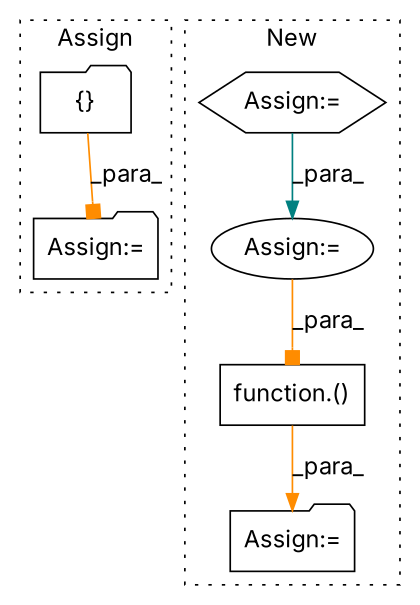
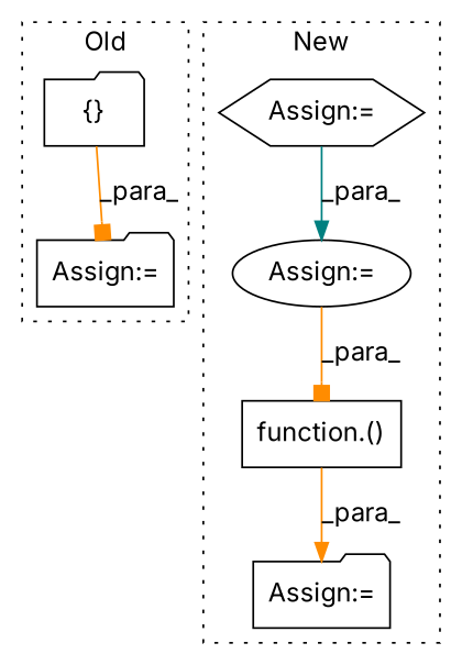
  digraph {
    fontname=Inter
    node [a=68 l=3 shape=folder fontname=Inter]
    edge [color=darkorange arrowhead=box fontname=Inter]
    n1 [a=59 l="14,0" label="{}" s="8142,8428"]
    n2 [label="Assign:=" s=8727]
    n3 [a=75 l="32,1" label="function.()" s="7670,7707" shape=box]
    n4 [label="Assign:=" s=7667]
    n5 [label="Assign:=" s=7628 shape=ellipse]
    n6 [label="Assign:=" s=7590 shape=hexagon]
    subgraph cluster_1 {
-     label=Assign
+     label=Old
      style=dotted
      n1
      n2
    }
    subgraph cluster_2 {
      label=New
      style=dotted
      n3
      n4
      n5
      n6
    }
    n1 -> n2 [label=_para_]
    n3 -> n4 [label=_para_ arrowhead=normal]
    n5 -> n3 [label=_para_]
    n6 -> n5 [label=_para_ color=teal arrowhead=normal]
  }
